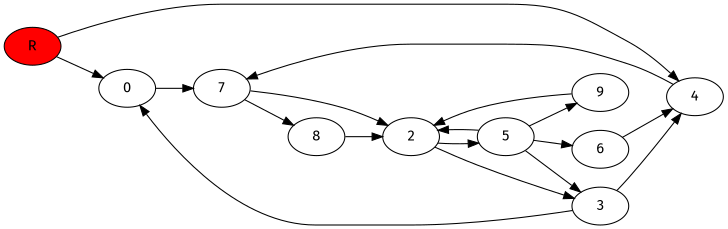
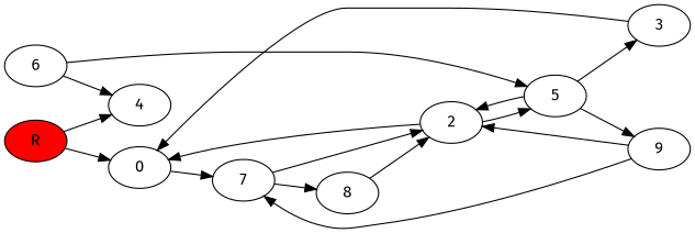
  digraph {
    fontname="Fira Sans"
    rankdir=LR
    node [fontname="Fira Sans"]
    edge [fontname="Fira Sans"]
    n1 [label=0]
    7
    2
    8
    3
    5
    4
    9
    6
    R [fillcolor="#ff0000" style=filled]
    n1 -> 7
    7 -> 2
    7 -> 8
-   2 -> 3
+   2 -> n1
    2 -> 5
    8 -> 2
    3 -> n1
-   3 -> 4
    5 -> 2
    5 -> 3
    5 -> 9
-   4 -> 7
+   9 -> 7
    9 -> 2
-   5 -> 6
+   6 -> 5
    6 -> 4
    R -> n1
    R -> 4
  }
